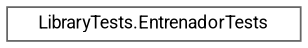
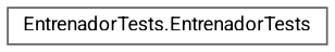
  digraph {
    rankdir=LR
    fontname=Roboto
-   n1 [color=grey40 fillcolor=white fontname=Roboto fontsize=10 height=0.2 label="LibraryTests.EntrenadorTests" shape=box style=filled width=0.4]
+   n1 [color=grey40 fillcolor=white fontname=Roboto fontsize=10 height=0.2 label="EntrenadorTests.EntrenadorTests" shape=box style=filled width=0.4]
  }
